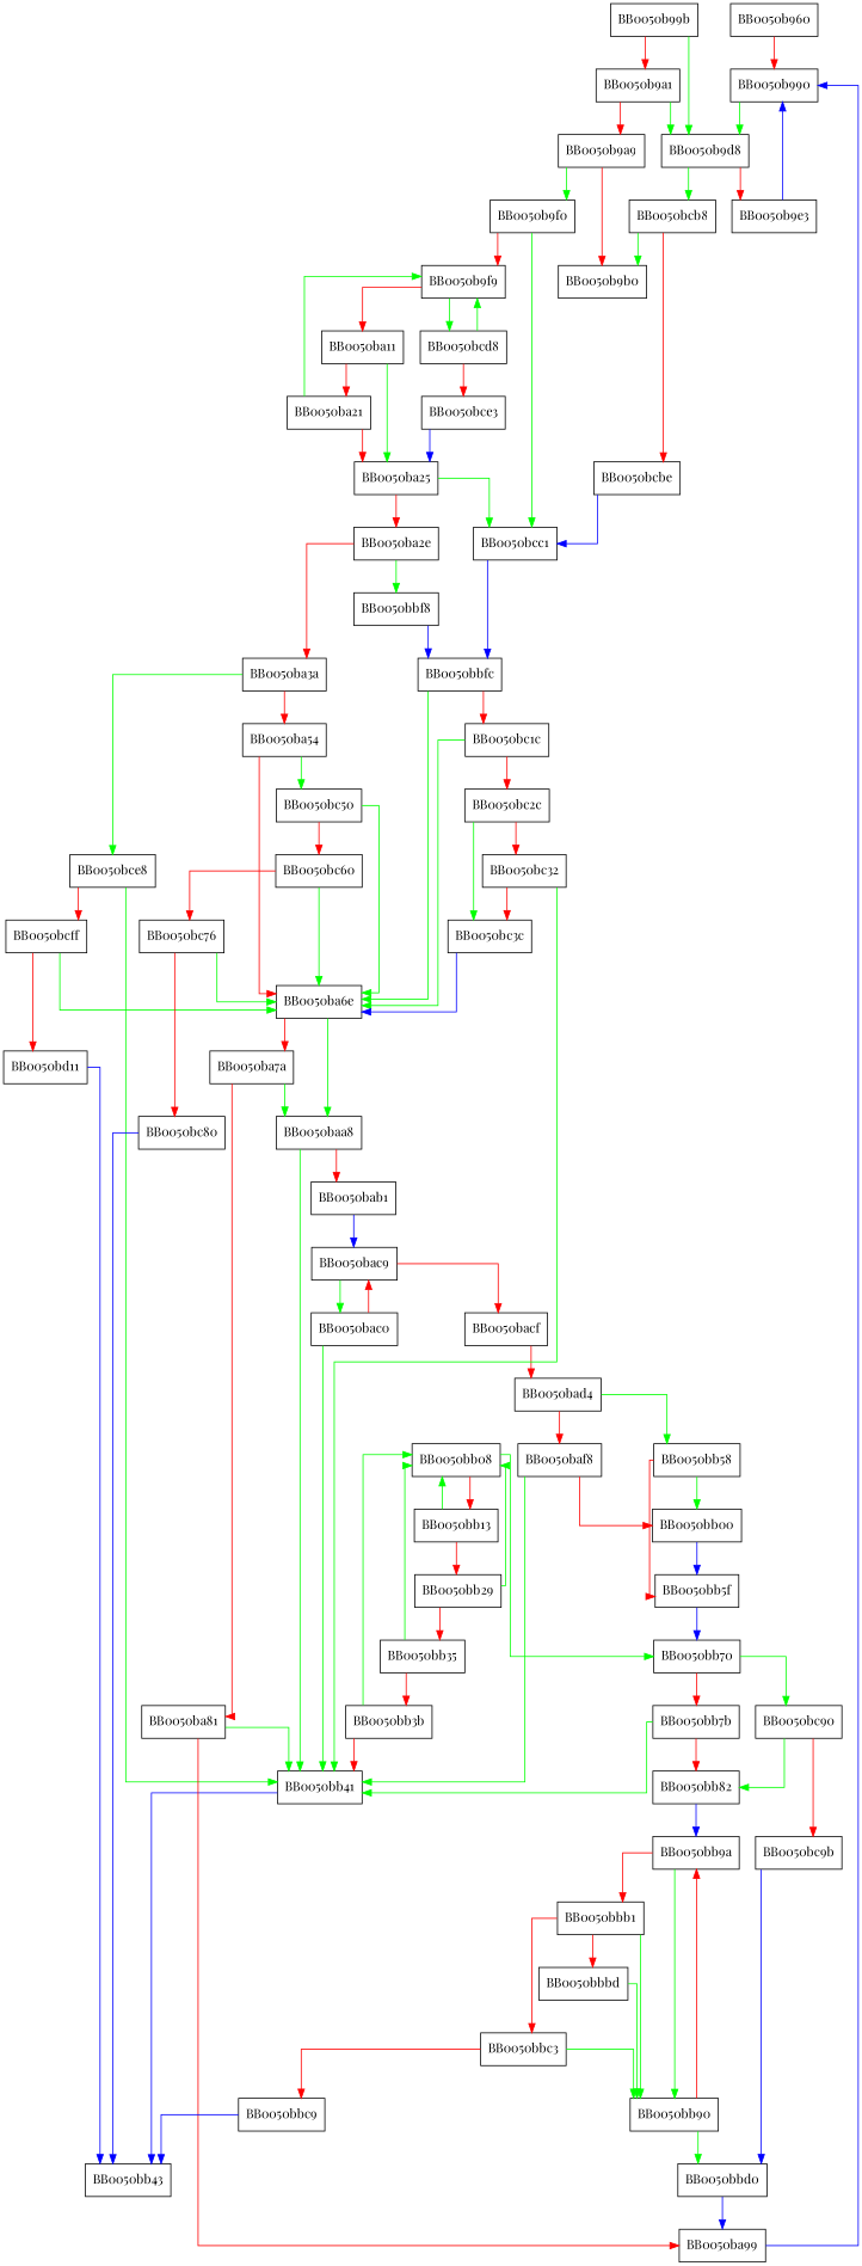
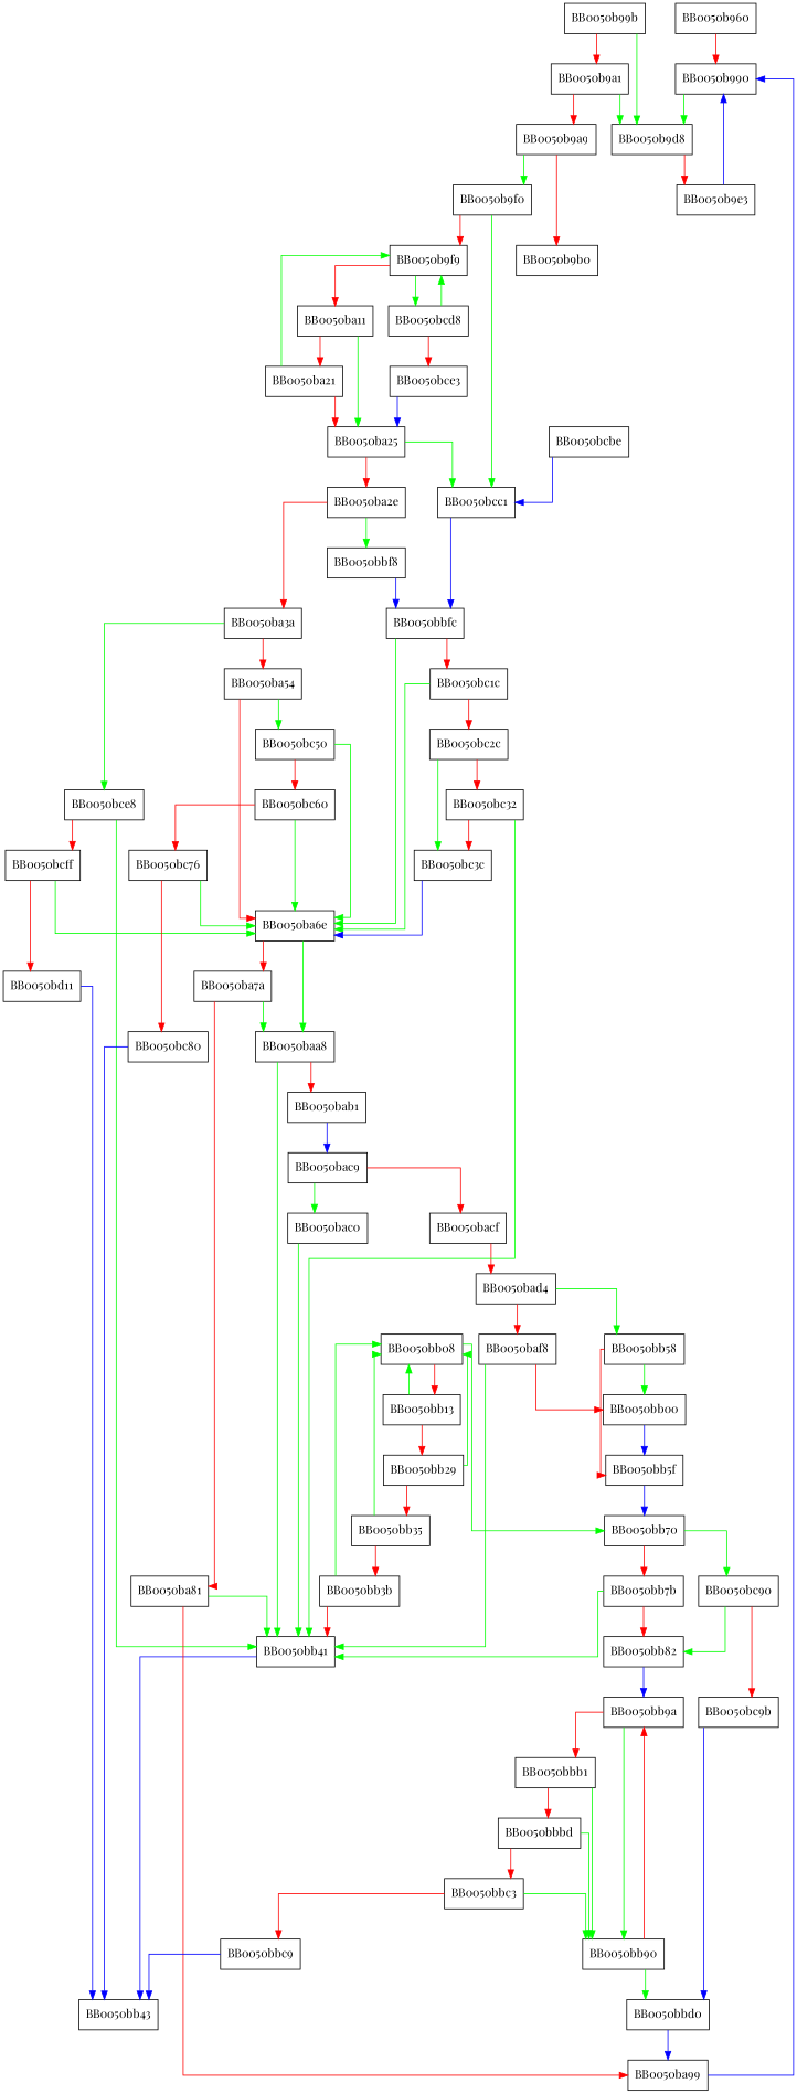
  digraph {
    fontname="Playfair Display"
    splines=ortho
    node [fontname="Playfair Display" shape=box]
    edge [color=red fontname="Playfair Display"]
    BB0050b960
    BB0050b990
    BB0050b9d8
-   BB0050bcb8
    BB0050b9e3
    BB0050b99b
    BB0050b9a1
    BB0050b9b0
    BB0050bcbe
    BB0050b9a9
    BB0050b9f0
    BB0050bcc1
    BB0050b9f9
    BB0050bbfc
    BB0050bcd8
    BB0050ba11
    BB0050ba6e
    BB0050bc1c
    BB0050bce3
    BB0050ba25
    BB0050ba21
    BB0050ba2e
    BB0050bbf8
    BB0050ba3a
    BB0050bce8
    BB0050ba54
    BB0050bb41
    BB0050bcff
    BB0050bc50
    BB0050bb43
    BB0050bd11
    BB0050bc60
    BB0050baa8
    BB0050ba7a
    BB0050bc76
    BB0050bab1
    BB0050ba81
    BB0050bac9
    BB0050ba99
    BB0050bac0
    BB0050bacf
    BB0050bad4
    BB0050bb58
    BB0050baf8
    BB0050bb00
    BB0050bb5f
    BB0050bb70
    BB0050bb13
    BB0050bb08
    BB0050bb29
    BB0050bb35
    BB0050bc90
    BB0050bb7b
    BB0050bb82
    BB0050bc9b
    BB0050bb3b
    BB0050bb9a
    BB0050bbd0
    BB0050bb90
    BB0050bbb1
    BB0050bbbd
    BB0050bbc3
    BB0050bbc9
    BB0050bc2c
    BB0050bc3c
    BB0050bc32
    BB0050bc80
    BB0050b960 -> BB0050b990
    BB0050b990 -> BB0050b9d8 [color=green]
-   BB0050b9d8 -> BB0050bcb8 [color=green]
    BB0050b9d8 -> BB0050b9e3
-   BB0050bcb8 -> BB0050b9b0 [color=green]
-   BB0050bcb8 -> BB0050bcbe
    BB0050b9e3 -> BB0050b990 [color=blue]
    BB0050b99b -> BB0050b9d8 [color=green]
    BB0050b99b -> BB0050b9a1
    BB0050b9a1 -> BB0050b9d8 [color=green]
    BB0050b9a1 -> BB0050b9a9
    BB0050bcbe -> BB0050bcc1 [color=blue]
    BB0050b9a9 -> BB0050b9b0
    BB0050b9a9 -> BB0050b9f0 [color=green]
    BB0050b9f0 -> BB0050bcc1 [color=green]
    BB0050b9f0 -> BB0050b9f9
    BB0050bcc1 -> BB0050bbfc [color=blue]
    BB0050b9f9 -> BB0050bcd8 [color=green]
    BB0050b9f9 -> BB0050ba11
    BB0050bbfc -> BB0050ba6e [color=green]
    BB0050bbfc -> BB0050bc1c
    BB0050bcd8 -> BB0050b9f9 [color=green]
    BB0050bcd8 -> BB0050bce3
    BB0050ba11 -> BB0050ba25 [color=green]
    BB0050ba11 -> BB0050ba21
    BB0050ba6e -> BB0050baa8 [color=green]
    BB0050ba6e -> BB0050ba7a
    BB0050bc1c -> BB0050ba6e [color=green]
    BB0050bc1c -> BB0050bc2c
    BB0050bce3 -> BB0050ba25 [color=blue]
    BB0050ba25 -> BB0050bcc1 [color=green]
    BB0050ba25 -> BB0050ba2e
    BB0050ba21 -> BB0050b9f9 [color=green]
    BB0050ba21 -> BB0050ba25
    BB0050ba2e -> BB0050bbf8 [color=green]
    BB0050ba2e -> BB0050ba3a
    BB0050bbf8 -> BB0050bbfc [color=blue]
    BB0050ba3a -> BB0050bce8 [color=green]
    BB0050ba3a -> BB0050ba54
    BB0050bce8 -> BB0050bb41 [color=green]
    BB0050bce8 -> BB0050bcff
    BB0050ba54 -> BB0050ba6e
    BB0050ba54 -> BB0050bc50 [color=green]
    BB0050bb41 -> BB0050bb43 [color=blue]
    BB0050bcff -> BB0050ba6e [color=green]
    BB0050bcff -> BB0050bd11
    BB0050bc50 -> BB0050ba6e [color=green]
    BB0050bc50 -> BB0050bc60
    BB0050bd11 -> BB0050bb43 [color=blue]
    BB0050bc60 -> BB0050ba6e [color=green]
    BB0050bc60 -> BB0050bc76
    BB0050baa8 -> BB0050bb41 [color=green]
    BB0050baa8 -> BB0050bab1
    BB0050ba7a -> BB0050baa8 [color=green]
    BB0050ba7a -> BB0050ba81
    BB0050bc76 -> BB0050ba6e [color=green]
    BB0050bc76 -> BB0050bc80
    BB0050bab1 -> BB0050bac9 [color=blue]
    BB0050ba81 -> BB0050bb41 [color=green]
    BB0050ba81 -> BB0050ba99
    BB0050bac9 -> BB0050bac0 [color=green]
    BB0050bac9 -> BB0050bacf
    BB0050ba99 -> BB0050b990 [color=blue]
    BB0050bac0 -> BB0050bb41 [color=green]
-   BB0050bac0 -> BB0050bac9
    BB0050bacf -> BB0050bad4
    BB0050bad4 -> BB0050bb58 [color=green]
    BB0050bad4 -> BB0050baf8
    BB0050bb58 -> BB0050bb00 [color=green]
    BB0050bb58 -> BB0050bb5f
    BB0050baf8 -> BB0050bb41 [color=green]
    BB0050baf8 -> BB0050bb00
    BB0050bb00 -> BB0050bb5f [color=blue]
    BB0050bb5f -> BB0050bb70 [color=blue]
    BB0050bb70 -> BB0050bc90 [color=green]
    BB0050bb70 -> BB0050bb7b
    BB0050bb13 -> BB0050bb08 [color=green]
    BB0050bb13 -> BB0050bb29
    BB0050bb08 -> BB0050bb70 [color=green]
    BB0050bb08 -> BB0050bb13
    BB0050bb29 -> BB0050bb08 [color=green]
    BB0050bb29 -> BB0050bb35
    BB0050bb35 -> BB0050bb08 [color=green]
    BB0050bb35 -> BB0050bb3b
    BB0050bc90 -> BB0050bb82 [color=green]
    BB0050bc90 -> BB0050bc9b
    BB0050bb7b -> BB0050bb41 [color=green]
    BB0050bb7b -> BB0050bb82
    BB0050bb82 -> BB0050bb9a [color=blue]
    BB0050bc9b -> BB0050bbd0 [color=blue]
    BB0050bb3b -> BB0050bb41
    BB0050bb3b -> BB0050bb08 [color=green]
    BB0050bb9a -> BB0050bb90 [color=green]
    BB0050bb9a -> BB0050bbb1
    BB0050bbd0 -> BB0050ba99 [color=blue]
    BB0050bb90 -> BB0050bb9a
    BB0050bb90 -> BB0050bbd0 [color=green]
    BB0050bbb1 -> BB0050bb90 [color=green]
    BB0050bbb1 -> BB0050bbbd
    BB0050bbbd -> BB0050bb90 [color=green]
-   BB0050bbb1 -> BB0050bbc3
+   BB0050bbbd -> BB0050bbc3
    BB0050bbc3 -> BB0050bb90 [color=green]
    BB0050bbc3 -> BB0050bbc9
    BB0050bbc9 -> BB0050bb43 [color=blue]
    BB0050bc2c -> BB0050bc3c [color=green]
    BB0050bc2c -> BB0050bc32
    BB0050bc3c -> BB0050ba6e [color=blue]
    BB0050bc32 -> BB0050bb41 [color=green]
    BB0050bc32 -> BB0050bc3c
    BB0050bc80 -> BB0050bb43 [color=blue]
  }
